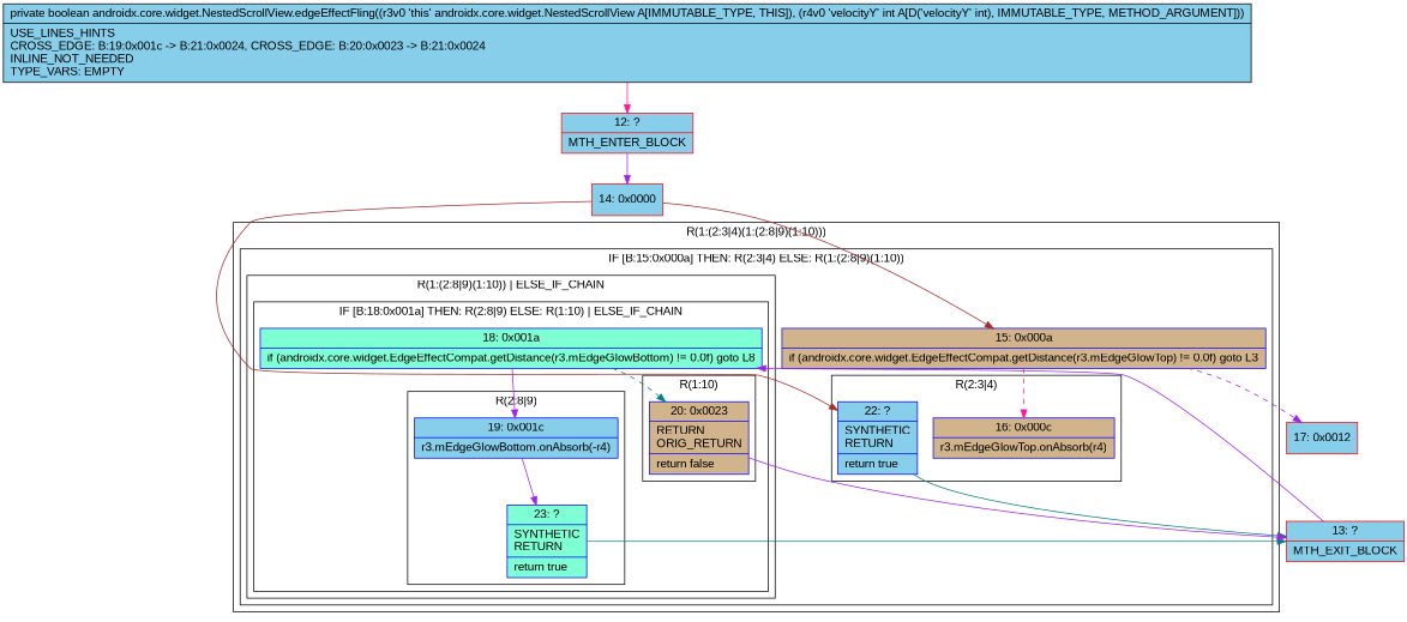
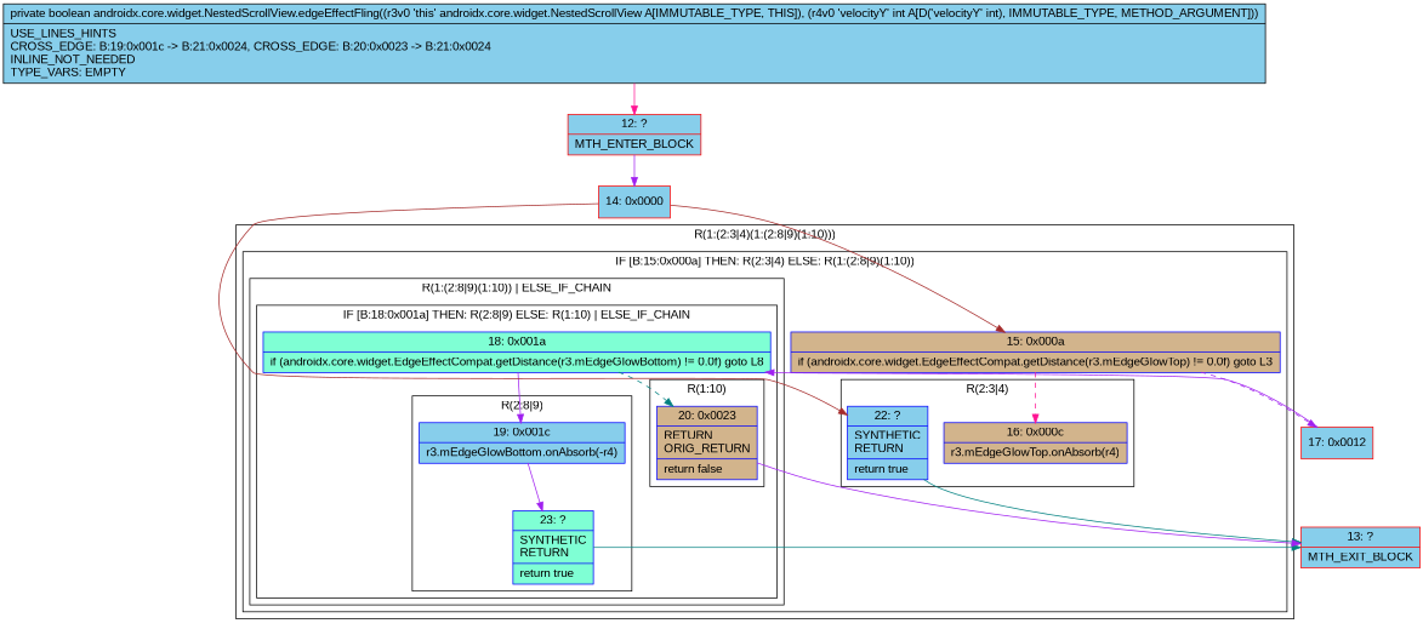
  digraph {
    fontname="Liberation Sans"
    node [color=blue fillcolor=skyblue fontname="Liberation Sans" shape=record style=filled]
    edge [color=purple fontname="Liberation Sans"]
    n1 [fillcolor=tan label="{16\:\ 0x000c|r3.mEdgeGlowTop.onAbsorb(r4)\l}"]
    n2 [label="{22\:\ ?|SYNTHETIC\lRETURN\l|return true\l}"]
    n3 [label="{19\:\ 0x001c|r3.mEdgeGlowBottom.onAbsorb(\-r4)\l}"]
    n4 [fillcolor=aquamarine label="{23\:\ ?|SYNTHETIC\lRETURN\l|return true\l}"]
    n5 [fillcolor=tan label="{20\:\ 0x0023|RETURN\lORIG_RETURN\l|return false\l}"]
    n6 [fillcolor=aquamarine label="{18\:\ 0x001a|if (androidx.core.widget.EdgeEffectCompat.getDistance(r3.mEdgeGlowBottom) != 0.0f) goto L8\l}"]
    n7 [fillcolor=tan label="{15\:\ 0x000a|if (androidx.core.widget.EdgeEffectCompat.getDistance(r3.mEdgeGlowTop) != 0.0f) goto L3\l}"]
    n8 [color=red label="{13\:\ ?|MTH_EXIT_BLOCK\l}"]
    n9 [color=red label="{17\:\ 0x0012}"]
    n10 [color=red label="{12\:\ ?|MTH_ENTER_BLOCK\l}"]
    n11 [color=red label="{14\:\ 0x0000}"]
    n12 [label="{private boolean androidx.core.widget.NestedScrollView.edgeEffectFling((r3v0 'this' androidx.core.widget.NestedScrollView A[IMMUTABLE_TYPE, THIS]), (r4v0 'velocityY' int A[D('velocityY' int), IMMUTABLE_TYPE, METHOD_ARGUMENT]))  | USE_LINES_HINTS\lCROSS_EDGE: B:19:0x001c \-\> B:21:0x0024, CROSS_EDGE: B:20:0x0023 \-\> B:21:0x0024\lINLINE_NOT_NEEDED\lTYPE_VARS: EMPTY\l}" color=""]
    subgraph cluster_1 {
      label="R(1:(2:3|4)(1:(2:8|9)(1:10)))"
      subgraph cluster_2 {
        label="IF [B:15:0x000a] THEN: R(2:3|4) ELSE: R(1:(2:8|9)(1:10))"
        n7
        subgraph cluster_3 {
          label="R(2:3|4)"
          n1
          n2
        }
        subgraph cluster_4 {
          label="R(1:(2:8|9)(1:10)) | ELSE_IF_CHAIN\l"
          subgraph cluster_5 {
            label="IF [B:18:0x001a] THEN: R(2:8|9) ELSE: R(1:10) | ELSE_IF_CHAIN\l"
            n6
            subgraph cluster_6 {
              label="R(2:8|9)"
              n3
              n4
            }
            subgraph cluster_7 {
              label="R(1:10)"
              n5
            }
          }
        }
      }
    }
    n2 -> n8 [color=teal]
    n3 -> n4
    n4 -> n8 [color=teal]
    n5 -> n8
    n6 -> n3
    n6 -> n5 [color=teal style=dashed]
    n7 -> n1 [color=deeppink style=dashed]
    n7 -> n9 [style=dashed]
-   n8 -> n6
+   n9 -> n6
    n10 -> n11
    n11 -> n2 [color=brown]
    n11 -> n7 [color=brown]
    n12 -> n10 [color=deeppink]
  }
